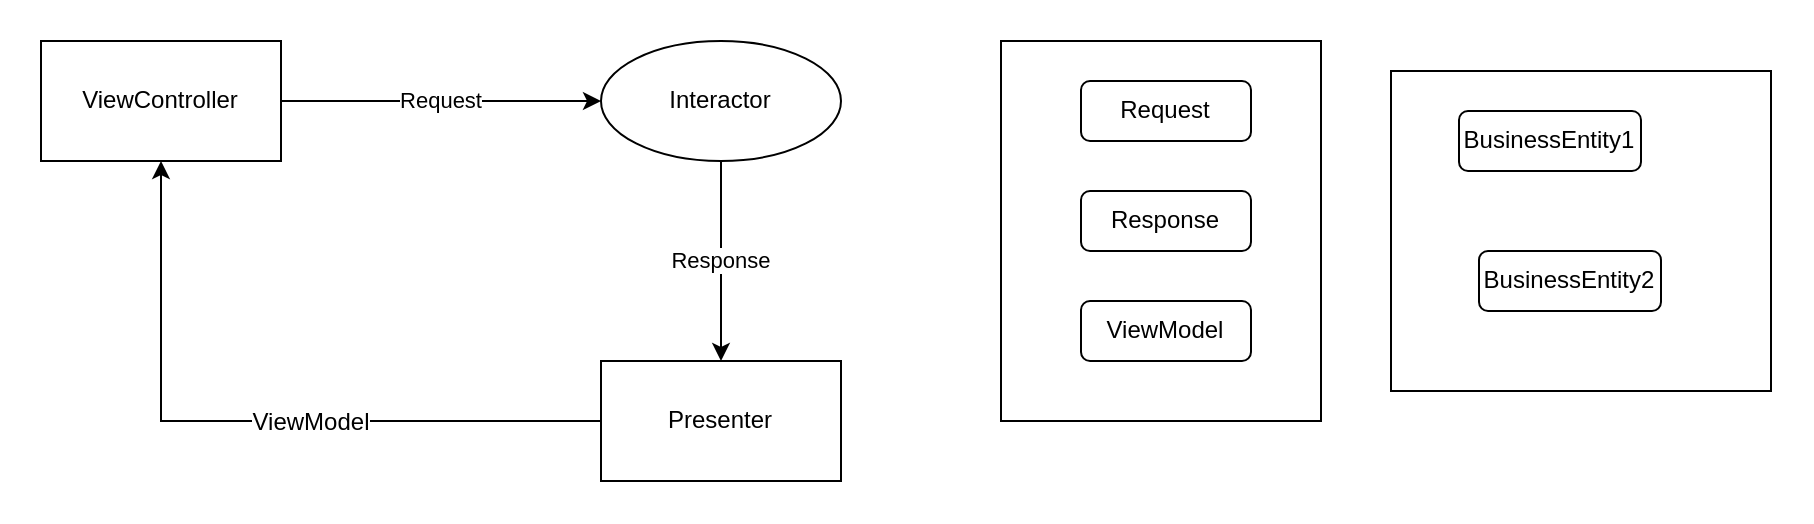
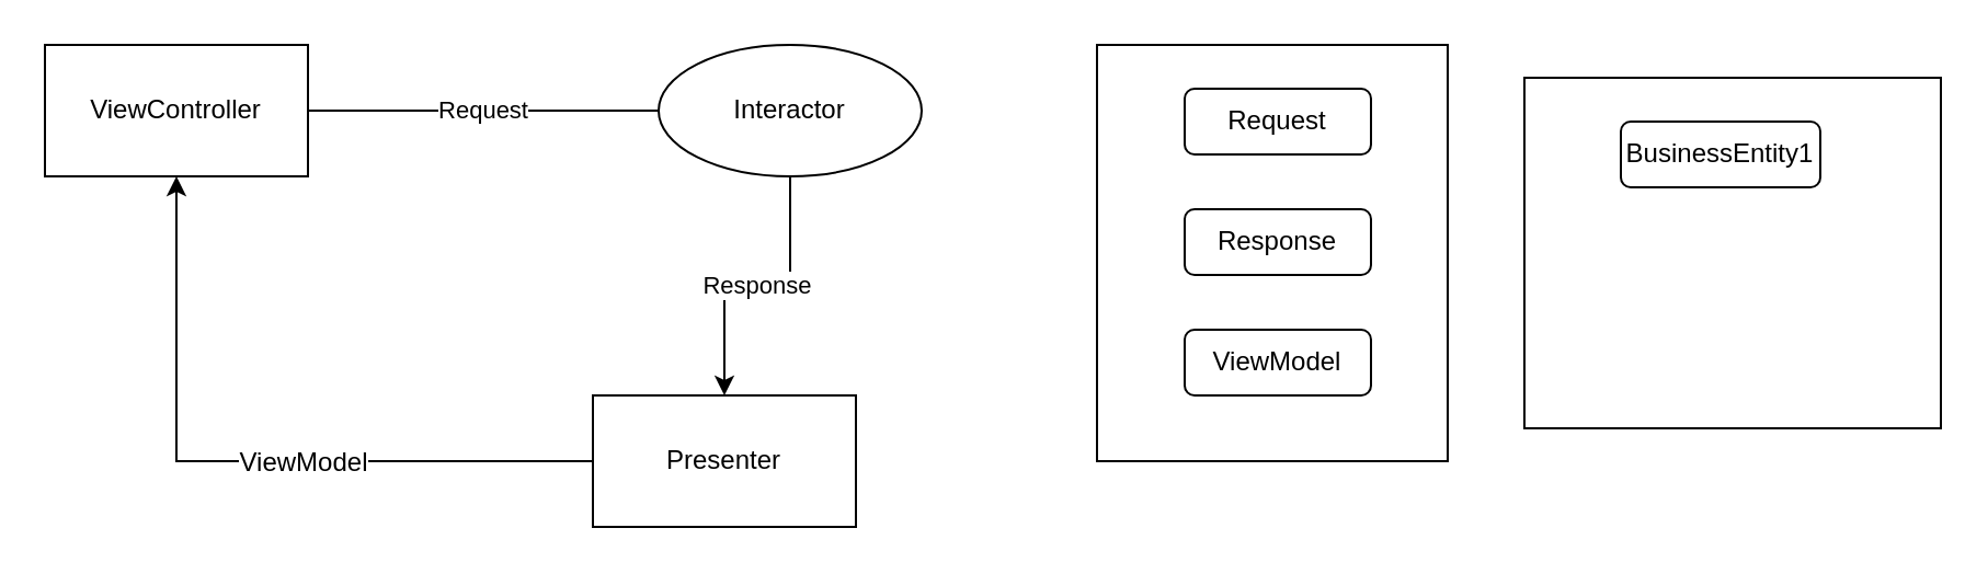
  <mxCell id="0" />
  <mxCell id="1" parent="0" />
- <mxCell id="2" value="Request" style="edgeStyle=orthogonalEdgeStyle;rounded=0;orthogonalLoop=1;jettySize=auto;html=1;exitX=1;exitY=0.5;exitDx=0;exitDy=0;entryX=0;entryY=0.5;entryDx=0;entryDy=0;" edge="1" parent="1" source="3" target="5"><mxGeometry relative="1" as="geometry" /></mxCell>
+ <mxCell id="2" value="Request" style="edgeStyle=orthogonalEdgeStyle;rounded=0;orthogonalLoop=1;jettySize=auto;html=1;exitX=1;exitY=0.5;exitDx=0;exitDy=0;entryX=0;entryY=0.5;entryDx=0;entryDy=0;endArrow=none;" edge="1" parent="1" source="3" target="5"><mxGeometry relative="1" as="geometry" /></mxCell>
  <mxCell id="3" value="ViewController" style="rounded=0;whiteSpace=wrap;html=1;" vertex="1" parent="1"><mxGeometry x="20" y="20" width="120" height="60" as="geometry" /></mxCell>
  <mxCell id="4" value="Response" style="edgeStyle=orthogonalEdgeStyle;rounded=0;orthogonalLoop=1;jettySize=auto;html=1;exitX=0.5;exitY=1;exitDx=0;exitDy=0;entryX=0.5;entryY=0;entryDx=0;entryDy=0;" edge="1" parent="1" source="5" target="8"><mxGeometry relative="1" as="geometry" /></mxCell>
  <mxCell id="5" value="Interactor" style="ellipse;whiteSpace=wrap;html=1;" vertex="1" parent="1"><mxGeometry x="300" y="20" width="120" height="60" as="geometry" /></mxCell>
  <mxCell id="6" style="edgeStyle=orthogonalEdgeStyle;rounded=0;orthogonalLoop=1;jettySize=auto;html=1;exitX=0;exitY=0.5;exitDx=0;exitDy=0;entryX=0.5;entryY=1;entryDx=0;entryDy=0;" edge="1" parent="1" source="8" target="3"><mxGeometry relative="1" as="geometry" /></mxCell>
  <mxCell id="7" value="ViewModel" style="text;html=1;resizable=0;points=[];align=center;verticalAlign=middle;labelBackgroundColor=#ffffff;" vertex="1" connectable="0" parent="6"><mxGeometry x="-0.166" relative="1" as="geometry"><mxPoint as="offset" /></mxGeometry></mxCell>
- <mxCell id="8" value="Presenter" style="rounded=0;whiteSpace=wrap;html=1;" vertex="1" parent="1"><mxGeometry x="300" y="180" width="120" height="60" as="geometry" /></mxCell>
+ <mxCell id="8" value="Presenter" style="rounded=0;whiteSpace=wrap;html=1;" vertex="1" parent="1"><mxGeometry x="270" y="180" width="120" height="60" as="geometry" /></mxCell>
  <mxCell id="9" value="" style="rounded=0;whiteSpace=wrap;html=1;" vertex="1" parent="1"><mxGeometry x="500" y="20" width="160" height="190" as="geometry" /></mxCell>
  <mxCell id="10" value="Request" style="rounded=1;whiteSpace=wrap;html=1;" vertex="1" parent="1"><mxGeometry x="540" y="40" width="85" height="30" as="geometry" /></mxCell>
  <mxCell id="11" value="Response" style="rounded=1;whiteSpace=wrap;html=1;" vertex="1" parent="1"><mxGeometry x="540" y="95" width="85" height="30" as="geometry" /></mxCell>
  <mxCell id="12" value="ViewModel" style="rounded=1;whiteSpace=wrap;html=1;" vertex="1" parent="1"><mxGeometry x="540" y="150" width="85" height="30" as="geometry" /></mxCell>
  <mxCell id="13" value="" style="rounded=0;whiteSpace=wrap;html=1;direction=south;" vertex="1" parent="1"><mxGeometry x="695" y="35" width="190" height="160" as="geometry" /></mxCell>
- <mxCell id="14" value="BusinessEntity1" style="rounded=1;whiteSpace=wrap;html=1;" vertex="1" parent="1"><mxGeometry x="729" y="55" width="91" height="30" as="geometry" /></mxCell>
- <mxCell id="15" value="BusinessEntity2" style="rounded=1;whiteSpace=wrap;html=1;" vertex="1" parent="1"><mxGeometry x="739" y="125" width="91" height="30" as="geometry" /></mxCell>
+ <mxCell id="14" value="BusinessEntity1" style="rounded=1;whiteSpace=wrap;html=1;" vertex="1" parent="1"><mxGeometry x="739" y="55" width="91" height="30" as="geometry" /></mxCell>
